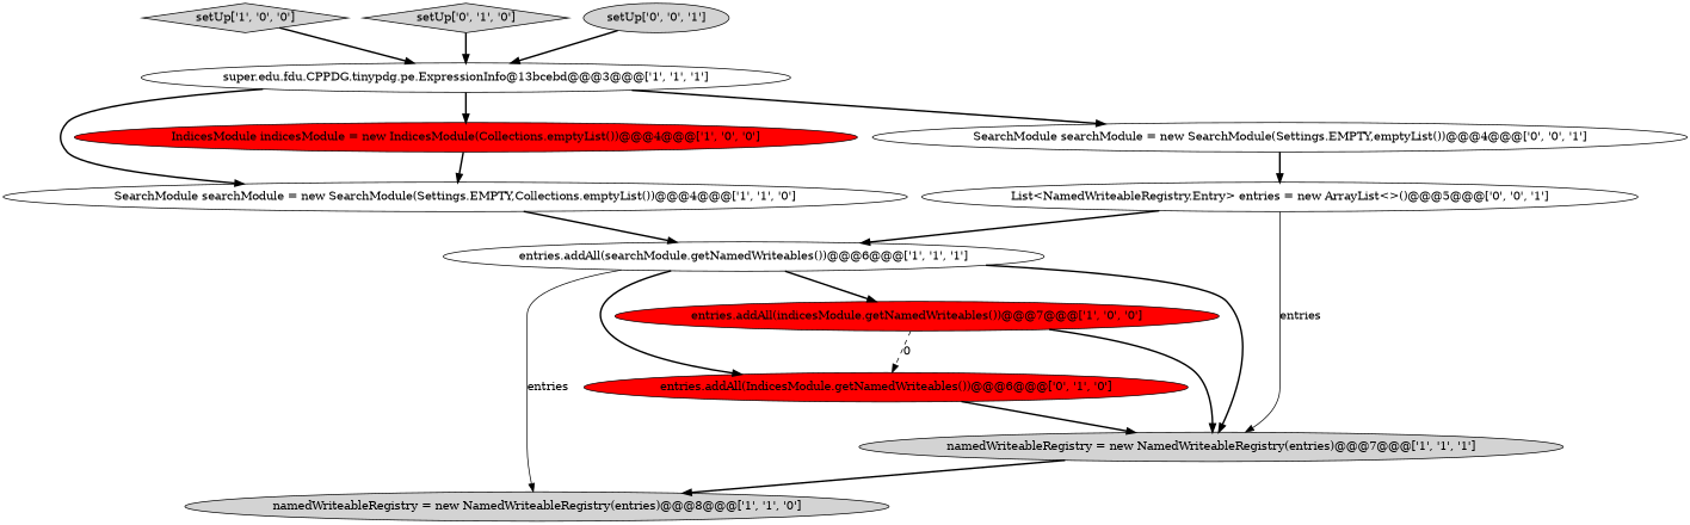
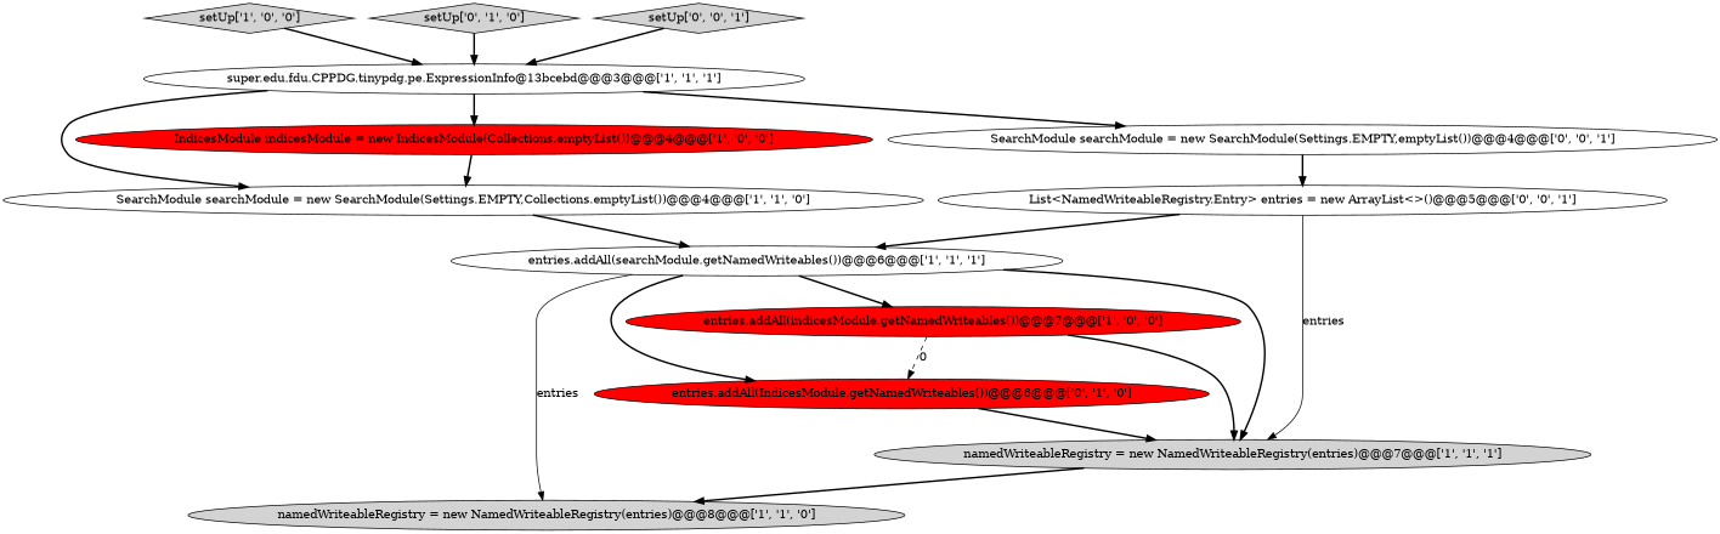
  digraph {
    fontname="DejaVu Serif"
    node [fillcolor=lightgray shape=ellipse style=filled fontname="DejaVu Serif"]
    edge [style=bold fontname="DejaVu Serif"]
    n1 [label="setUp['1', '0', '0']" shape=diamond]
    n2 [fillcolor=white label="super.edu.fdu.CPPDG.tinypdg.pe.ExpressionInfo@13bcebd@@@3@@@['1', '1', '1']"]
    n3 [fillcolor=red label="entries.addAll(indicesModule.getNamedWriteables())@@@7@@@['1', '0', '0']"]
    n4 [label="namedWriteableRegistry = new NamedWriteableRegistry(entries)@@@7@@@['1', '1', '1']"]
    n5 [fillcolor=red label="entries.addAll(IndicesModule.getNamedWriteables())@@@6@@@['0', '1', '0']"]
    n6 [fillcolor=red label="IndicesModule indicesModule = new IndicesModule(Collections.emptyList())@@@4@@@['1', '0', '0']"]
    n7 [fillcolor=white label="SearchModule searchModule = new SearchModule(Settings.EMPTY,Collections.emptyList())@@@4@@@['1', '1', '0']"]
    n8 [fillcolor=white label="entries.addAll(searchModule.getNamedWriteables())@@@6@@@['1', '1', '1']"]
    n9 [fillcolor=white label="SearchModule searchModule = new SearchModule(Settings.EMPTY,emptyList())@@@4@@@['0', '0', '1']"]
    n10 [fillcolor=white label="List<NamedWriteableRegistry.Entry> entries = new ArrayList<>()@@@5@@@['0', '0', '1']"]
    n11 [label="namedWriteableRegistry = new NamedWriteableRegistry(entries)@@@8@@@['1', '1', '0']"]
    n12 [label="setUp['0', '1', '0']" shape=diamond]
-   n13 [label="setUp['0', '0', '1']"]
+   n13 [label="setUp['0', '0', '1']" shape=diamond]
    n1 -> n2
    n2 -> n6
    n2 -> n7
    n2 -> n9
    n3 -> n4
    n3 -> n5 [label=0 style=dashed]
    n4 -> n11
    n5 -> n4
    n6 -> n7
    n7 -> n8
    n8 -> n3
    n8 -> n4
    n8 -> n5
    n8 -> n11 [label=entries style=solid]
    n9 -> n10
    n10 -> n4 [label=entries style=solid]
    n10 -> n8
    n12 -> n2
    n13 -> n2
  }
